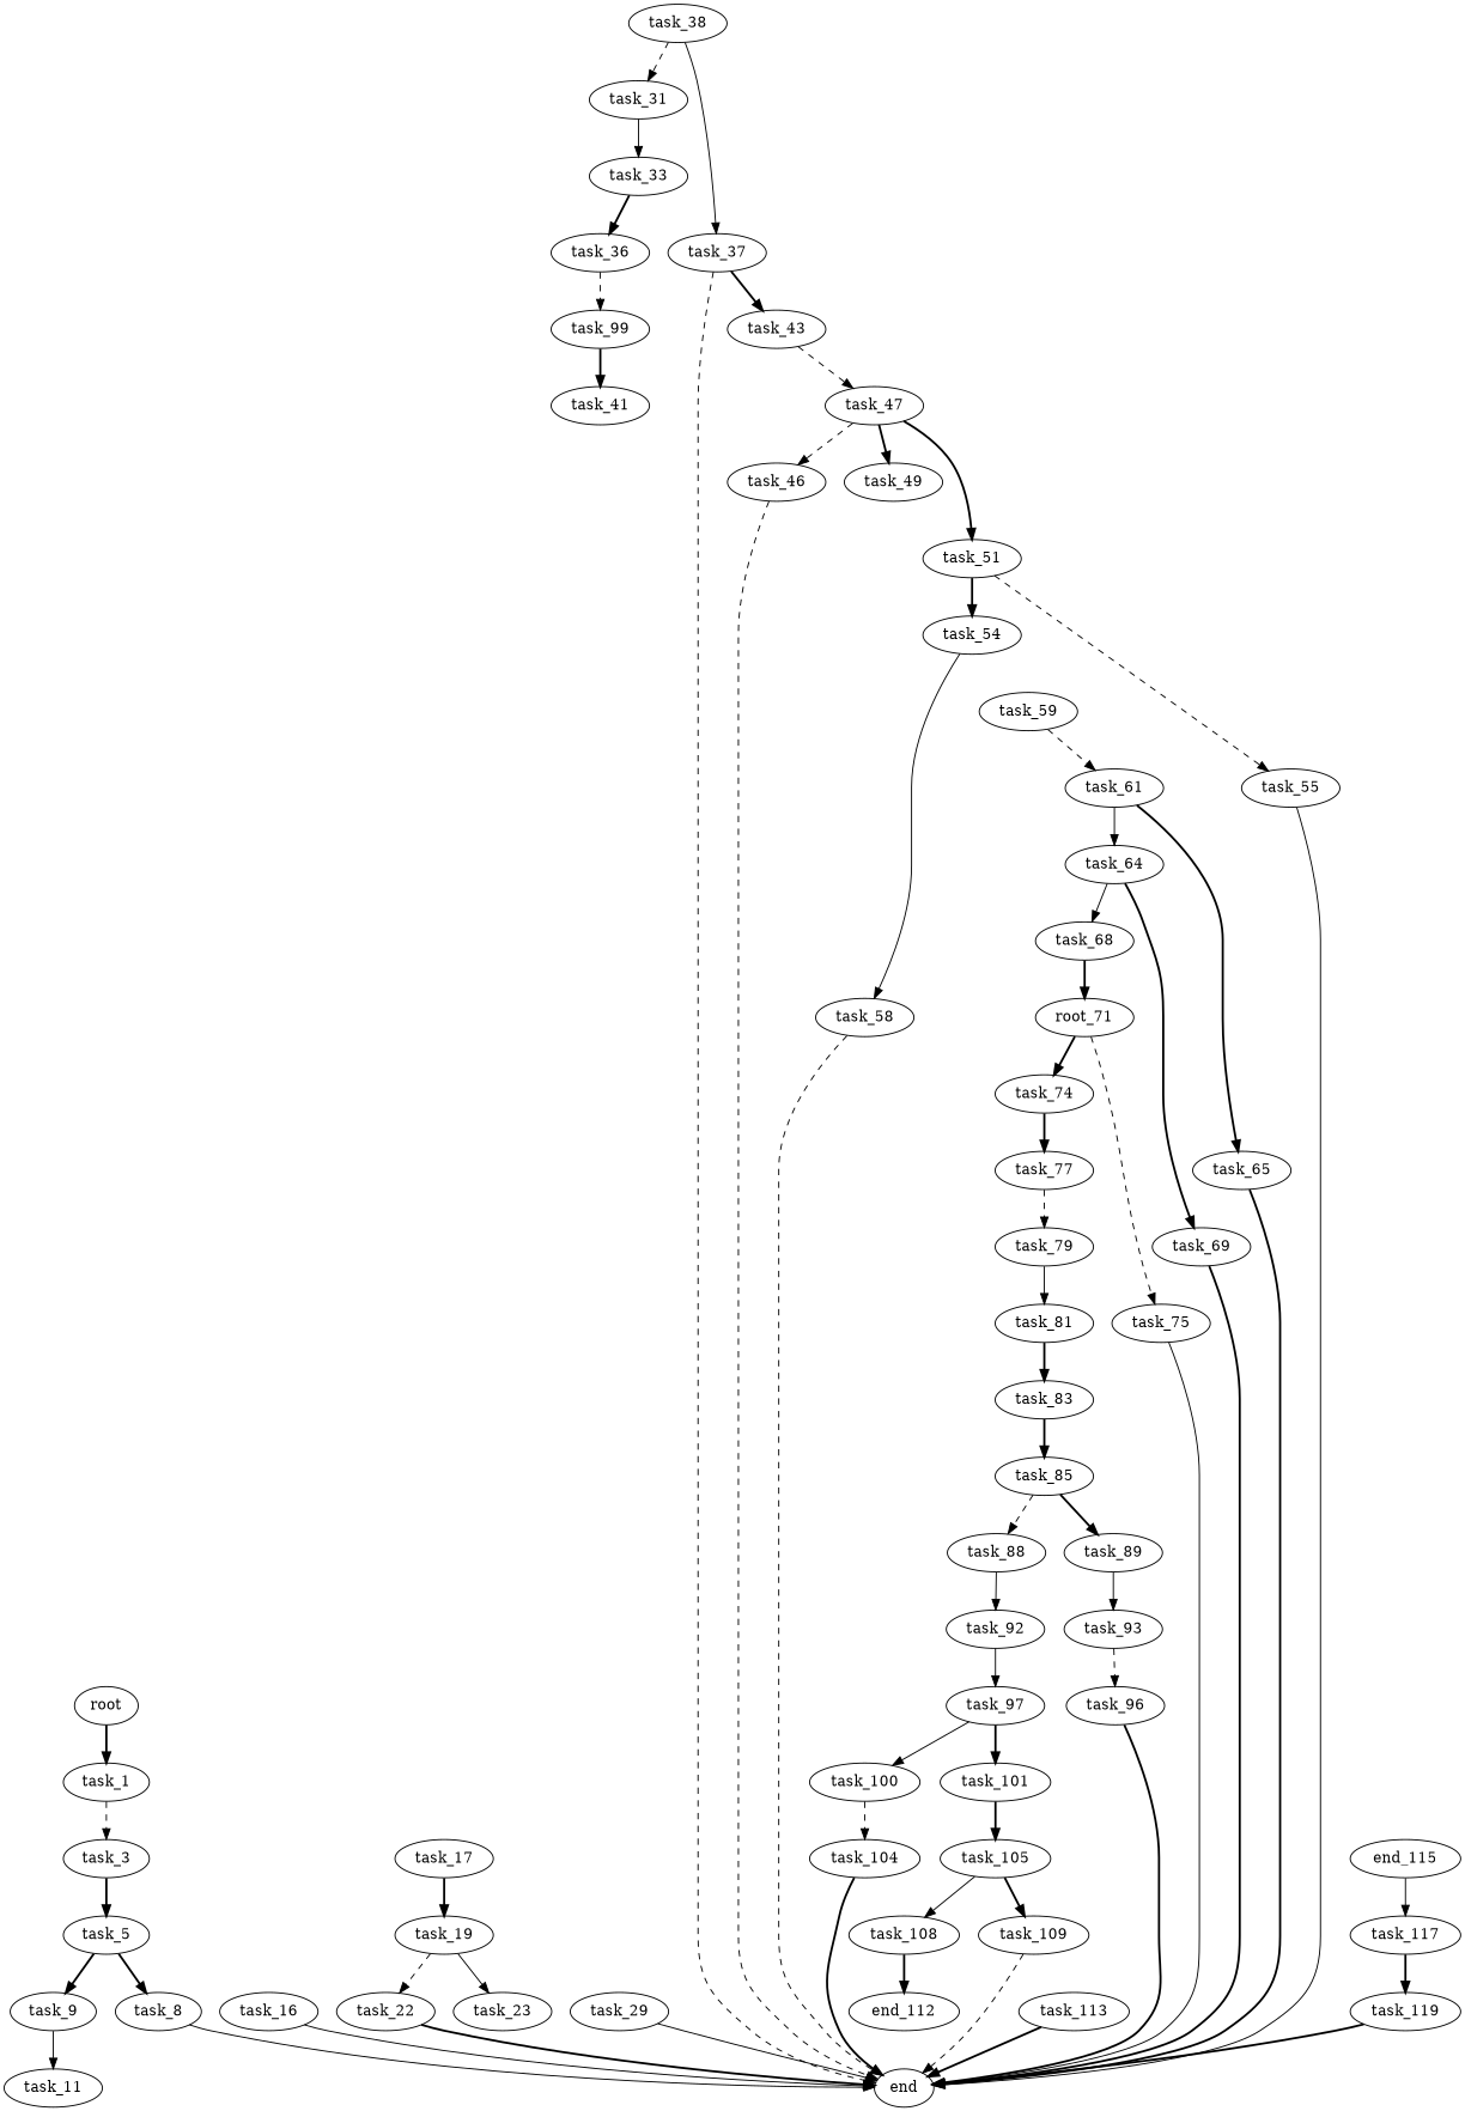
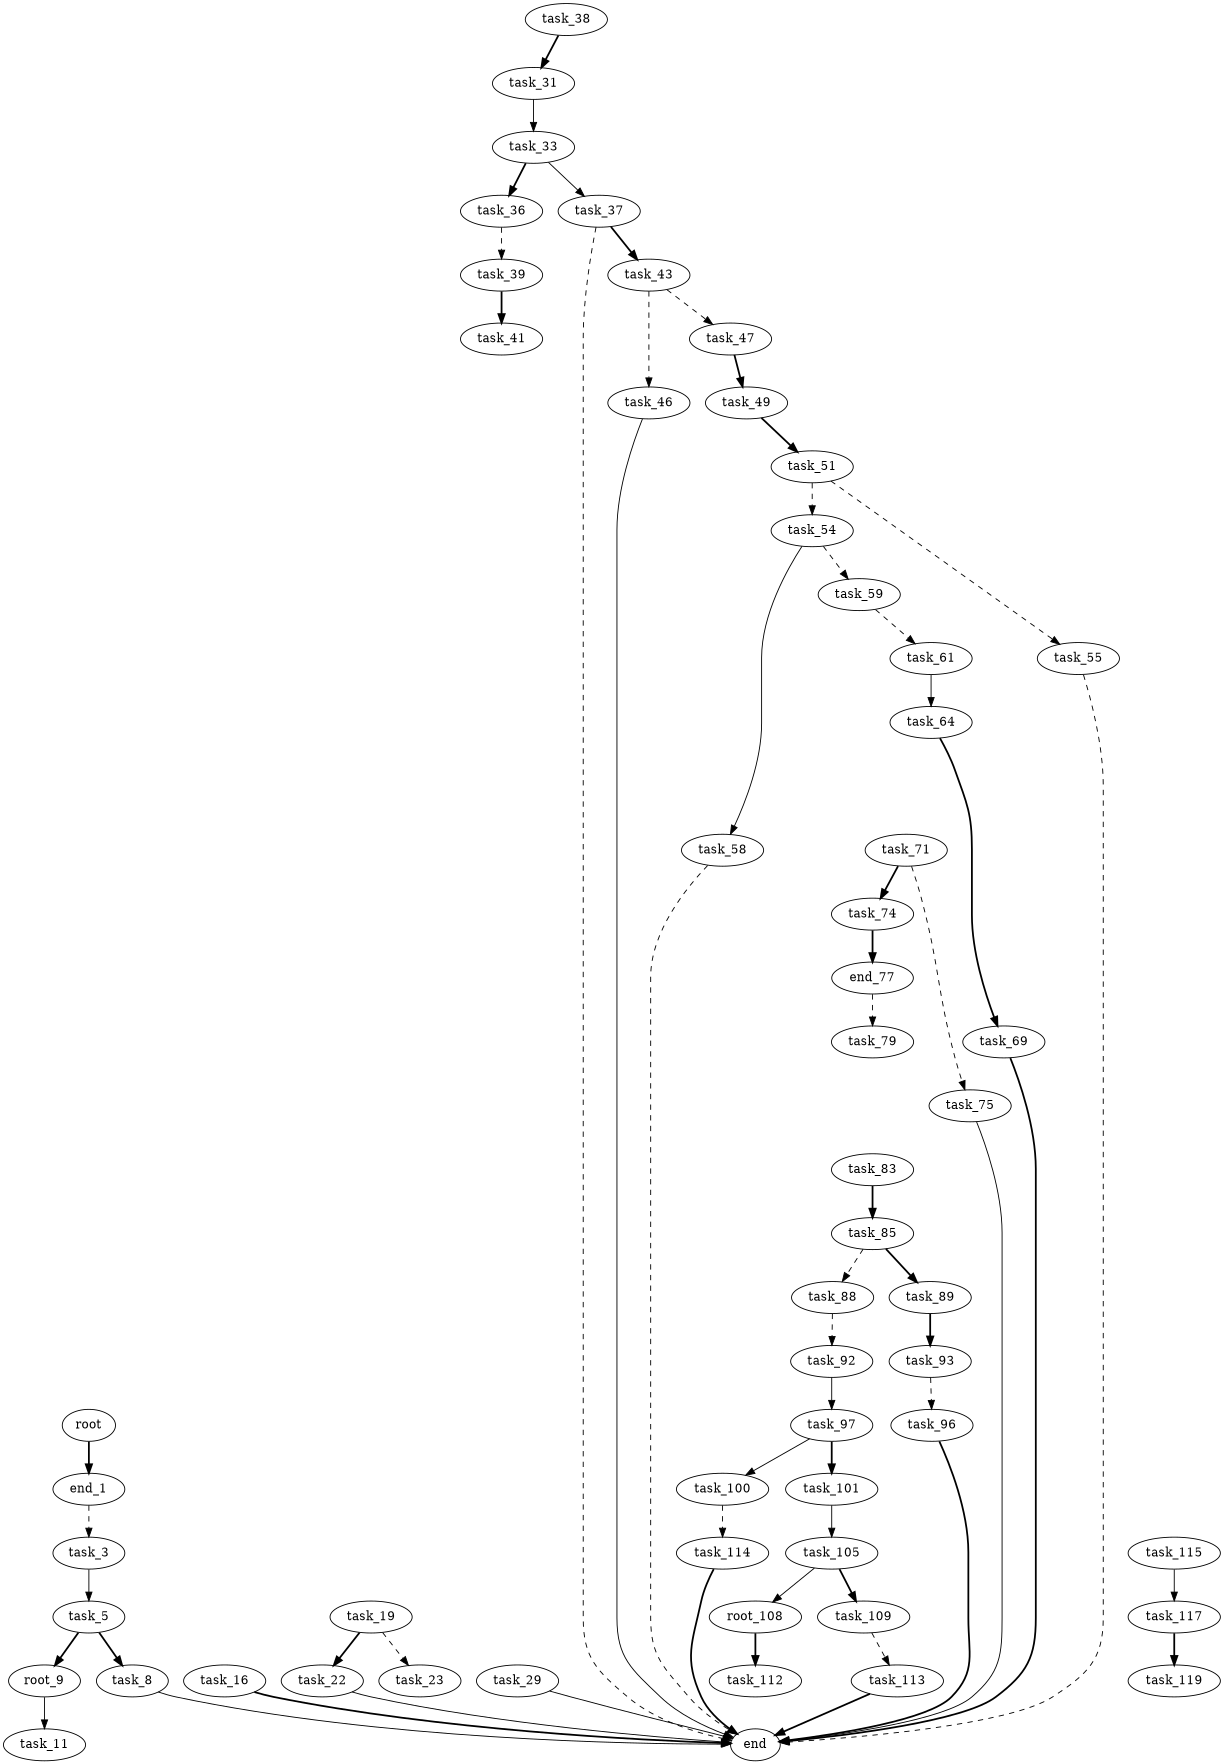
  digraph {
    edge [style=bold]
    root
-   task_1
+   task_1 [label=end_1]
    task_3
    task_5
    task_8
-   task_9
+   task_9 [label=root_9]
    end
    task_11
    task_16
-   task_17
    task_19
    task_22
    task_23
    n14 [label=task_38]
    task_31
    task_29
    task_33
    task_36
    task_37
-   task_39 [label=task_99]
+   task_39
    task_43
    task_41
    task_46
    task_47
    task_49
    task_51
    task_54
    task_55
    task_58
    task_59
    task_61
    task_64
-   task_65
-   task_68
    task_69
-   task_71 [label=root_71]
+   task_71
    task_74
    task_75
-   task_77
+   task_77 [label=end_77]
    task_79
-   task_81
    task_83
    task_85
    task_88
    task_89
    task_92
    task_93
    task_97
    task_96
    task_100
    task_101
-   task_104
+   task_104 [label=task_114]
    task_105
-   task_108
+   task_108 [label=root_108]
    task_109
-   task_112 [label=end_112]
+   task_112
    task_113
-   task_115 [label=end_115]
+   task_115
    task_117
    task_119
    root -> task_1
    task_1 -> task_3 [style=dashed]
-   task_3 -> task_5
+   task_3 -> task_5 [style=solid]
    task_5 -> task_8
    task_5 -> task_9
    task_8 -> end [style=solid]
    task_9 -> task_11 [style=solid]
-   task_16 -> end [style=solid]
-   task_17 -> task_19
-   task_19 -> task_22 [style=dashed]
-   task_19 -> task_23 [style=solid]
-   task_22 -> end
-   n14 -> task_31 [style=dashed]
+   task_16 -> end
+   task_19 -> task_22
+   task_19 -> task_23 [style=dashed]
+   task_22 -> end [style=solid]
+   n14 -> task_31
    task_31 -> task_33 [style=solid]
    task_29 -> end [style=solid]
    task_33 -> task_36
-   n14 -> task_37 [style=solid]
+   task_33 -> task_37 [style=solid]
    task_36 -> task_39 [style=dashed]
    task_37 -> end [style=dashed]
    task_37 -> task_43
    task_39 -> task_41
-   task_47 -> task_46 [style=dashed]
+   task_43 -> task_46 [style=dashed]
    task_43 -> task_47 [style=dashed]
-   task_46 -> end [style=dashed]
+   task_46 -> end [style=solid]
    task_47 -> task_49
-   task_47 -> task_51
-   task_51 -> task_54
+   task_49 -> task_51
+   task_51 -> task_54 [style=dashed]
    task_51 -> task_55 [style=dashed]
    task_54 -> task_58 [style=solid]
-   task_55 -> end [style=solid]
+   task_54 -> task_59 [style=dashed]
+   task_55 -> end [style=dashed]
    task_58 -> end [style=dashed]
    task_59 -> task_61 [style=dashed]
    task_61 -> task_64 [style=solid]
-   task_61 -> task_65
-   task_64 -> task_68 [style=solid]
    task_64 -> task_69
-   task_65 -> end
-   task_68 -> task_71
    task_69 -> end
    task_71 -> task_74
    task_71 -> task_75 [style=dashed]
    task_74 -> task_77
    task_75 -> end [style=solid]
    task_77 -> task_79 [style=dashed]
-   task_79 -> task_81 [style=solid]
-   task_81 -> task_83
    task_83 -> task_85
    task_85 -> task_88 [style=dashed]
    task_85 -> task_89
-   task_88 -> task_92 [style=solid]
-   task_89 -> task_93 [style=solid]
+   task_88 -> task_92 [style=dashed]
+   task_89 -> task_93
    task_92 -> task_97 [style=solid]
    task_93 -> task_96 [style=dashed]
    task_97 -> task_100 [style=solid]
    task_97 -> task_101
    task_96 -> end
    task_100 -> task_104 [style=dashed]
-   task_101 -> task_105
+   task_101 -> task_105 [style=solid]
    task_104 -> end
    task_105 -> task_108 [style=solid]
    task_105 -> task_109
    task_108 -> task_112
-   task_109 -> end [style=dashed]
+   task_109 -> task_113 [style=dashed]
    task_113 -> end
    task_115 -> task_117 [style=solid]
    task_117 -> task_119
-   task_119 -> end
  }
